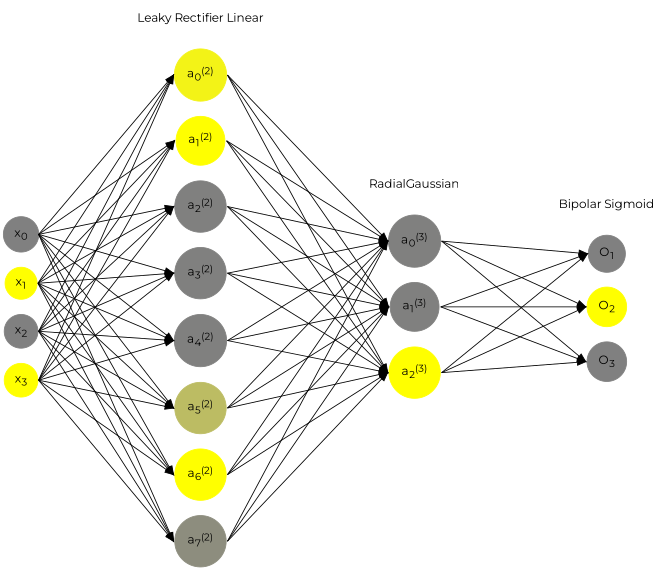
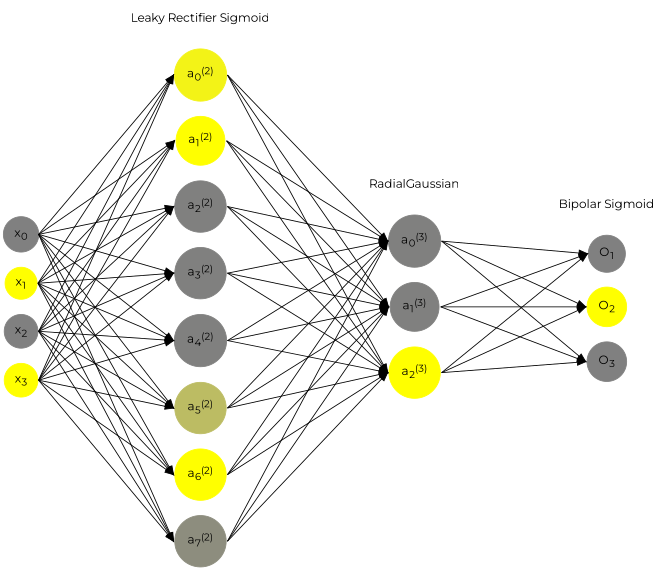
  digraph {
    rankdir=LR
    ranksep=1.4
    splines=false
    fontname=Montserrat
    node [color="0.1667, 0.0, 0.5" fillcolor="0.1667, 0.0, 0.5" shape=circle style=filled fontname=Montserrat]
    edge [headport=w style=solid tailport=e fontname=Montserrat]
    n1 [label=<x<sub>0</sub>>]
    n2 [color="0.1667, 1.0, 1.0" fillcolor="0.1667, 1.0, 1.0" label=<x<sub>1</sub>>]
    n3 [label=<x<sub>2</sub>>]
    n4 [color="0.1667, 1.0, 1.0" fillcolor="0.1667, 1.0, 1.0" label=<x<sub>3</sub>>]
    n5 [color="0.1667, 0.903619, 0.951810" fillcolor="0.1667, 0.903619, 0.951810" label=<a<sub>0</sub><sup>(2)</sup>>]
    n6 [color="0.1667, 1.022440, 1.011220" fillcolor="0.1667, 1.022440, 1.011220" label=<a<sub>1</sub><sup>(2)</sup>>]
    n7 [color="0.1667, 0.000336, 0.500168" fillcolor="0.1667, 0.000336, 0.500168" label=<a<sub>2</sub><sup>(2)</sup>>]
    n8 [color="0.1667, 0.002049, 0.501025" fillcolor="0.1667, 0.002049, 0.501025" label=<a<sub>3</sub><sup>(2)</sup>>]
    n9 [color="0.1667, 0.001910, 0.500955" fillcolor="0.1667, 0.001910, 0.500955" label=<a<sub>4</sub><sup>(2)</sup>>]
    n10 [color="0.1667, 0.474806, 0.737403" fillcolor="0.1667, 0.474806, 0.737403" label=<a<sub>5</sub><sup>(2)</sup>>]
    n11 [color="0.1667, 1.111462, 1.055731" fillcolor="0.1667, 1.111462, 1.055731" label=<a<sub>6</sub><sup>(2)</sup>>]
    n12 [color="0.1667, 0.103909, 0.551955" fillcolor="0.1667, 0.103909, 0.551955" label=<a<sub>7</sub><sup>(2)</sup>>]
    n13 [color="0.1667, 0.006562, 0.503281" fillcolor="0.1667, 0.006562, 0.503281" label=<a<sub>0</sub><sup>(3)</sup>>]
    n14 [color="0.1667, 0.002508, 0.501254" fillcolor="0.1667, 0.002508, 0.501254" label=<a<sub>1</sub><sup>(3)</sup>>]
    n15 [color="0.1667, 0.999800, 0.999900" fillcolor="0.1667, 0.999800, 0.999900" label=<a<sub>2</sub><sup>(3)</sup>>]
    n16 [label=<O<sub>1</sub>>]
    n17 [color="0.1667, 1.0, 1.0" fillcolor="0.1667, 1.0, 1.0" label=<O<sub>2</sub>>]
    n18 [label=<O<sub>3</sub>>]
-   n19 [label="Leaky Rectifier Linear" shape=plaintext color="" fillcolor="" style=""]
+   n19 [label="Leaky Rectifier Sigmoid" shape=plaintext color="" fillcolor="" style=""]
    n20 [label=RadialGaussian shape=plaintext color="" fillcolor="" style=""]
    n21 [label="Bipolar Sigmoid" shape=plaintext color="" fillcolor="" style=""]
    subgraph sub_1 {
      n1
    }
    subgraph sub_2 {
      n2
    }
    subgraph sub_3 {
      n3
    }
    subgraph sub_4 {
      n4
    }
    subgraph sub_5 {
      n5
    }
    subgraph sub_6 {
      n6
    }
    subgraph sub_7 {
      n7
    }
    subgraph sub_8 {
      n8
    }
    subgraph sub_9 {
      n9
    }
    subgraph sub_10 {
      n10
    }
    subgraph sub_11 {
      n11
    }
    subgraph sub_12 {
      n12
    }
    subgraph sub_13 {
      n13
    }
    subgraph sub_14 {
      n14
    }
    subgraph sub_15 {
      n15
    }
    subgraph sub_16 {
      n16
    }
    subgraph sub_17 {
      n17
    }
    subgraph sub_18 {
      n18
    }
    subgraph sub_19 {
      rank=same
      n1
      n2
      n3
      n4
    }
    subgraph sub_20 {
      rank=same
      n5
      n6
      n7
      n8
      n9
      n10
      n11
      n12
    }
    subgraph sub_21 {
      rank=same
      n13
      n14
      n15
    }
    subgraph sub_22 {
      rank=same
      n16
      n17
      n18
    }
    subgraph sub_23 {
      rank=same
      n5
      n19
    }
    subgraph sub_24 {
      rank=same
      n13
      n20
    }
    subgraph sub_25 {
      rank=same
      n16
      n21
    }
    n1 -> n2 [style=invis]
    n1 -> n5
    n1 -> n6
    n1 -> n7
    n1 -> n8
    n1 -> n9
    n1 -> n10
    n1 -> n11
    n1 -> n12
    n2 -> n3 [style=invis]
    n2 -> n5
    n2 -> n6
    n2 -> n7
    n2 -> n8
    n2 -> n9
    n2 -> n10
    n2 -> n11
    n2 -> n12
    n3 -> n4 [style=invis]
    n3 -> n5
    n3 -> n6
    n3 -> n7
    n3 -> n8
    n3 -> n9
    n3 -> n10
    n3 -> n11
    n3 -> n12
    n4 -> n5
    n4 -> n6
    n4 -> n7
    n4 -> n8
    n4 -> n9
    n4 -> n10
    n4 -> n11
    n4 -> n12
    n5 -> n6 [style=invis]
    n5 -> n13
    n5 -> n14
    n5 -> n15
    n6 -> n7 [style=invis]
    n6 -> n13
    n6 -> n14
    n6 -> n15
    n7 -> n8 [style=invis]
    n7 -> n13
    n7 -> n14
    n7 -> n15
    n8 -> n9 [style=invis]
    n8 -> n13
    n8 -> n14
    n8 -> n15
    n9 -> n10 [style=invis]
    n9 -> n13
    n9 -> n14
    n9 -> n15
    n10 -> n11 [style=invis]
    n10 -> n13
    n10 -> n14
    n10 -> n15
    n11 -> n12 [style=invis]
    n11 -> n13
    n11 -> n14
    n11 -> n15
    n12 -> n13
    n12 -> n14
    n12 -> n15
    n13 -> n14 [style=invis]
    n13 -> n16
    n13 -> n17
    n13 -> n18
    n14 -> n15 [style=invis]
    n14 -> n16
    n14 -> n17
    n14 -> n18
    n15 -> n16
    n15 -> n17
    n15 -> n18
    n16 -> n17 [style=invis]
    n17 -> n18 [style=invis]
    n19 -> n5 [style=invis]
    n20 -> n13 [style=invis]
    n21 -> n16 [style=invis]
  }
